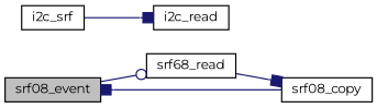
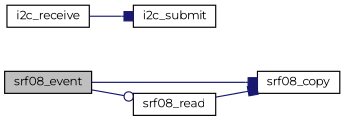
  digraph {
    fontname=Montserrat
    rankdir=LR
    node [color=black fillcolor=white fontname=Montserrat fontsize=10 shape=record style=filled]
    edge [arrowhead=box color=midnightblue fontname=Montserrat fontsize=10 labelfontname=FreeSans labelfontsize=10 style=solid]
    n1 [fillcolor=grey75 fontcolor=black height=0.2 label=srf08_event width=0.4]
    n2 [height=0.2 label=srf08_copy width=0.4]
-   n3 [height=0.2 label=srf68_read width=0.4]
-   n4 [height=0.2 label=i2c_srf width=0.4]
-   n5 [height=0.2 label=i2c_read width=0.4]
-   n2 -> n1
+   n3 [height=0.2 label=srf08_read width=0.4]
+   n4 [height=0.2 label=i2c_receive width=0.4]
+   n5 [height=0.2 label=i2c_submit width=0.4]
+   n1 -> n2
    n1 -> n3 [arrowhead=odot]
    n3 -> n2
    n4 -> n5
  }
